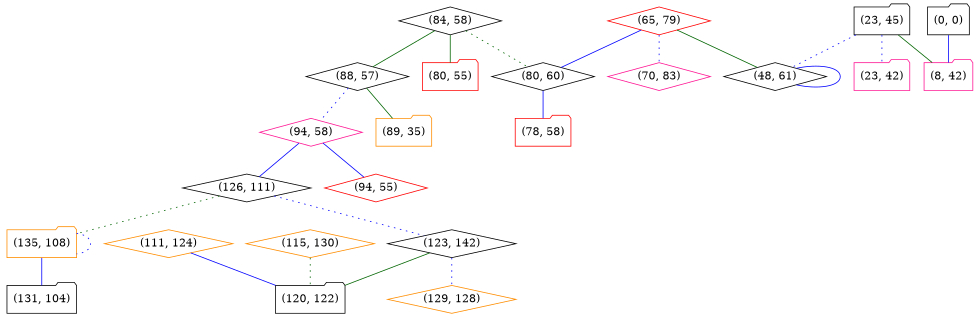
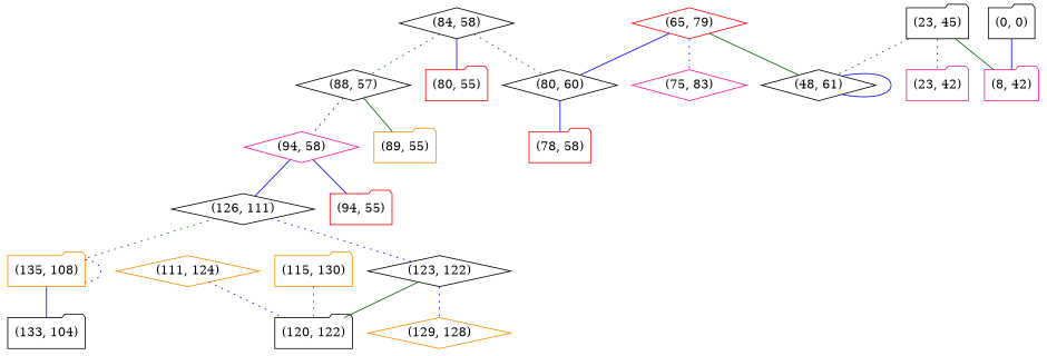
  graph {
    node [color=black shape=folder]
    edge [color=blue style=solid weight=1]
    "(84, 58)" [shape=diamond]
    "(88, 57)" [shape=diamond]
    "(80, 60)" [shape=diamond]
    "(80, 55)" [color=red]
    "(94, 58)" [color=deeppink shape=diamond]
-   "(89, 55)" [color=darkorange label="(89, 35)"]
+   "(89, 55)" [color=darkorange]
    "(78, 58)" [color=red]
    "(65, 79)" [color=red shape=diamond]
-   "(70, 83)" [color=deeppink shape=diamond]
+   "(70, 83)" [color=deeppink shape=diamond label="(75, 83)"]
    "(48, 61)" [shape=diamond]
    "(126, 111)" [shape=diamond]
-   "(94, 55)" [color=red shape=diamond]
+   "(94, 55)" [color=red]
    "(23, 45)"
    "(8, 42)" [color=deeppink]
    "(23, 42)" [color=deeppink]
    "(135, 108)" [color=darkorange]
-   "(123, 122)" [shape=diamond label="(123, 142)"]
-   "(131, 104)"
+   "(123, 122)" [shape=diamond]
+   "(131, 104)" [label="(133, 104)"]
    "(120, 122)"
    "(129, 128)" [color=darkorange shape=diamond]
    "(111, 124)" [color=darkorange shape=diamond]
-   "(115, 130)" [color=darkorange shape=diamond]
+   "(115, 130)" [color=darkorange]
    "(0, 0)"
-   "(84, 58)" -- "(88, 57)" [color=darkgreen]
+   "(84, 58)" -- "(88, 57)" [color=darkgreen style=dotted]
    "(84, 58)" -- "(80, 60)" [color=darkgreen style=dotted]
-   "(84, 58)" -- "(80, 55)" [color=darkgreen]
+   "(84, 58)" -- "(80, 55)"
    "(88, 57)" -- "(94, 58)" [style=dotted]
    "(88, 57)" -- "(89, 55)" [color=darkgreen]
    "(80, 60)" -- "(78, 58)"
    "(94, 58)" -- "(126, 111)"
    "(94, 58)" -- "(94, 55)"
    "(65, 79)" -- "(80, 60)"
    "(65, 79)" -- "(70, 83)" [style=dotted]
    "(65, 79)" -- "(48, 61)" [color=darkgreen]
    "(48, 61)" -- "(48, 61)" [weight=2]
    "(126, 111)" -- "(135, 108)" [color=darkgreen style=dotted]
    "(126, 111)" -- "(123, 122)" [style=dotted]
-   "(23, 45)" -- "(48, 61)" [style=dotted]
+   "(23, 45)" -- "(48, 61)" [color=darkgreen style=dotted]
    "(23, 45)" -- "(8, 42)" [color=darkgreen]
    "(23, 45)" -- "(23, 42)" [style=dotted]
    "(135, 108)" -- "(135, 108)" [style=dotted weight=2]
    "(135, 108)" -- "(131, 104)"
    "(123, 122)" -- "(120, 122)" [color=darkgreen]
    "(123, 122)" -- "(129, 128)" [style=dotted]
-   "(111, 124)" -- "(120, 122)"
+   "(111, 124)" -- "(120, 122)" [style=dotted]
    "(115, 130)" -- "(120, 122)" [color=darkgreen style=dotted]
    "(0, 0)" -- "(8, 42)" [weight=4]
  }
